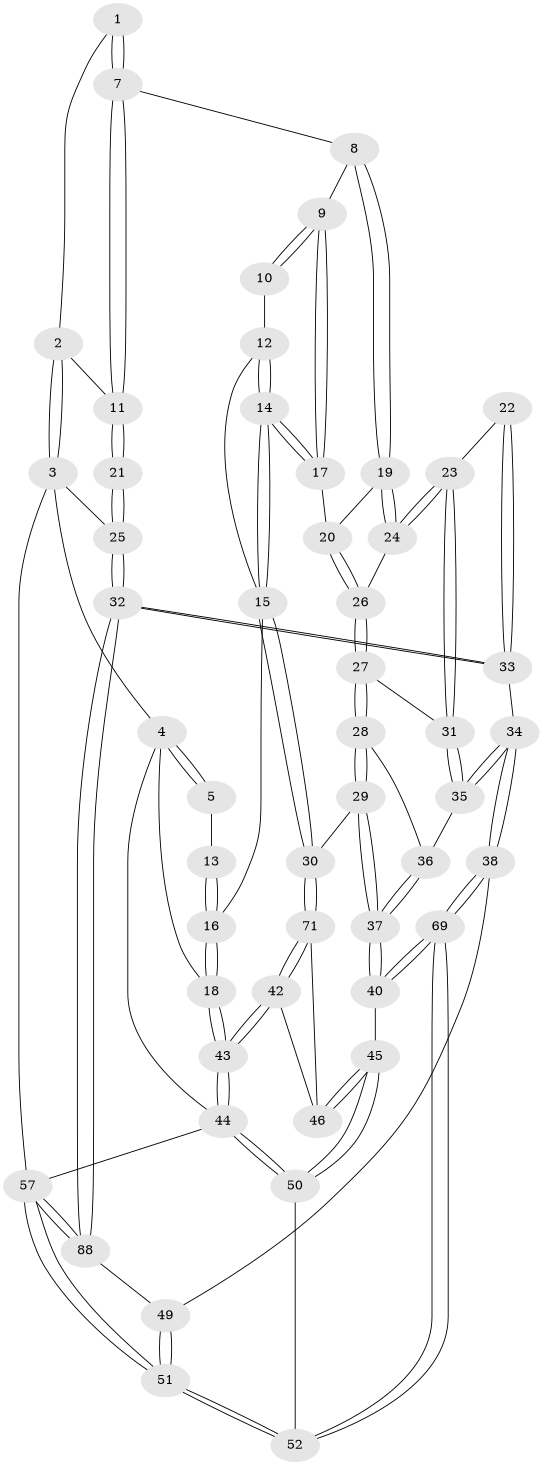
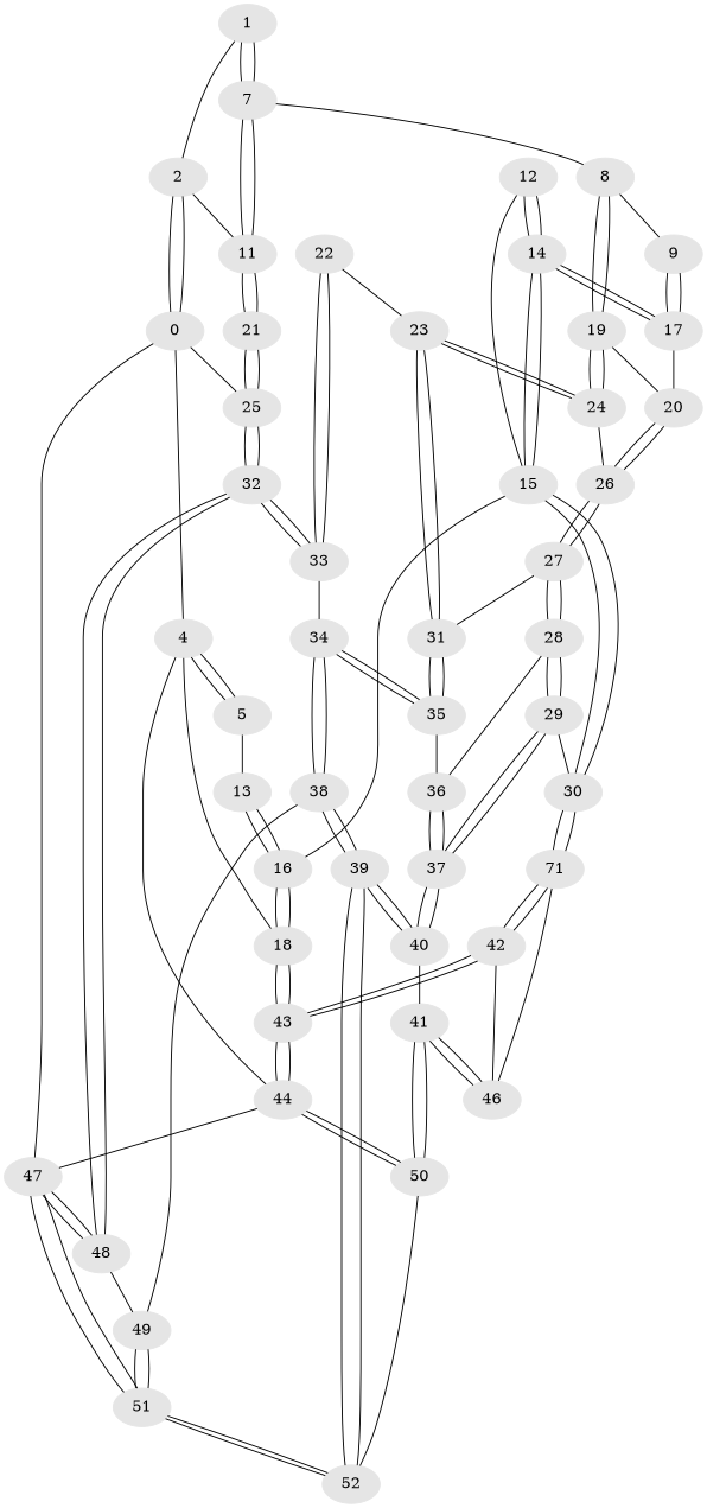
  graph {
    node [color=gray90 style=filled]
    1
    2
    7
-   3
+   3 [label=0]
    11
    8
    4
    25
-   47 [label=57]
+   47
    21
    5
    18
    44
    32
-   48 [label=88]
+   48
    51
    13
    43
    50
    16
-   10
    12
    9
    19
    17
    20
    24
    14
    15
    30
    n31 [label=71]
    26
    27
    22
    23
    33
    31
    34
    35
    28
    29
    36
    37
    40
    42
    46
    49
    38
-   39 [label=69]
-   45
+   39
+   45 [label=41]
    52
    1 -- 2
    1 -- 7
    1 -- 7
    2 -- 3
    2 -- 3
    2 -- 11
    7 -- 11
    7 -- 11
    7 -- 8
    3 -- 4
    3 -- 25
    3 -- 47
    11 -- 21
    11 -- 21
    8 -- 9
    8 -- 19
    8 -- 19
    4 -- 5
    4 -- 5
    4 -- 18
    4 -- 44
    25 -- 32
    25 -- 32
    47 -- 48
    47 -- 48
    47 -- 51
    47 -- 51
    21 -- 25
    21 -- 25
    5 -- 13
    18 -- 43
    18 -- 43
    44 -- 47
    44 -- 50
    44 -- 50
    32 -- 48
    32 -- 48
    32 -- 33
    32 -- 33
    48 -- 49
    51 -- 52
    51 -- 52
    13 -- 16
    13 -- 16
    43 -- 44
    43 -- 44
    50 -- 52
    16 -- 18
    16 -- 18
-   10 -- 12
    12 -- 14
    12 -- 14
    12 -- 15
-   9 -- 10
-   9 -- 10
    9 -- 17
    9 -- 17
    19 -- 20
    19 -- 24
    19 -- 24
    17 -- 20
    20 -- 26
    20 -- 26
    24 -- 26
    14 -- 17
    14 -- 17
    14 -- 15
    14 -- 15
    15 -- 16
    15 -- 30
    15 -- 30
    30 -- n31
    30 -- n31
    n31 -- 42
    n31 -- 42
    n31 -- 46
    26 -- 27
    26 -- 27
    27 -- 31
    27 -- 28
    27 -- 28
    22 -- 23
    22 -- 33
    22 -- 33
    23 -- 24
    23 -- 24
    23 -- 31
    23 -- 31
    33 -- 34
    31 -- 35
    31 -- 35
    34 -- 35
    34 -- 35
    34 -- 38
    34 -- 38
    35 -- 36
    28 -- 29
    28 -- 29
    28 -- 36
    29 -- 30
    29 -- 37
    29 -- 37
    36 -- 37
    36 -- 37
    37 -- 40
    37 -- 40
    40 -- 45
    42 -- 43
    42 -- 43
    42 -- 46
    49 -- 51
    49 -- 51
    38 -- 49
    38 -- 39
    38 -- 39
    39 -- 40
    39 -- 40
    39 -- 52
    39 -- 52
    45 -- 50
    45 -- 50
    45 -- 46
    45 -- 46
  }
